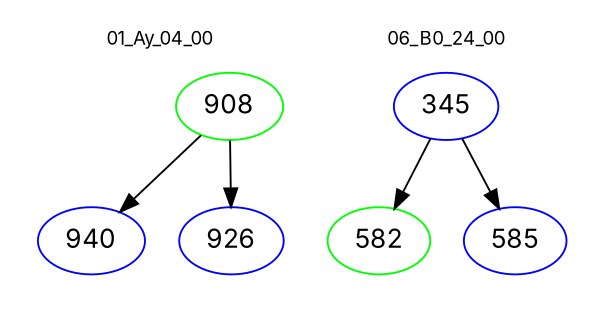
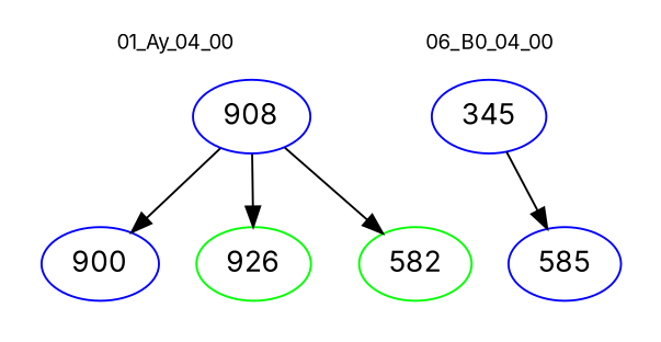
  digraph {
    fontname=Inter
    node [color=blue fontname=Inter]
    edge [color=black fontname=Inter]
-   n1 [color=green label=908]
-   n2 [label=940]
-   n3 [label=926]
+   n1 [label=908]
+   n2 [label=900]
+   n3 [color=green label=926]
    n4 [label=345]
    n5 [color=green label=582]
    n6 [label=585]
    subgraph cluster_1 {
      color=white
      fontsize=10
      label="01_Ay_04_00"
      n1
      n2
      n3
    }
    subgraph cluster_2 {
      color=white
      fontsize=10
-     label="06_B0_24_00"
+     label="06_B0_04_00"
      n4
      n5
      n6
    }
    n1 -> n2
    n1 -> n3
-   n4 -> n5
+   n1 -> n5
    n4 -> n6
  }
